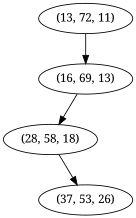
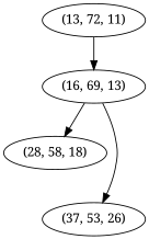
  digraph {
    fontname="Noto Serif"
    node [fontname="Noto Serif"]
    edge [fontname="Noto Serif"]
    "(13, 72, 11)"
    "(16, 69, 13)"
    "(28, 58, 18)"
    n4 [label="(37, 53, 26)"]
    "(13, 72, 11)" -> "(16, 69, 13)"
    "(16, 69, 13)" -> "(28, 58, 18)"
-   "(28, 58, 18)" -> n4
+   "(16, 69, 13)" -> n4
  }
